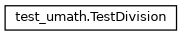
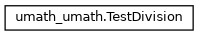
  digraph {
    rankdir=LR
-   n1 [color=black fillcolor=white fontname=Helvetica fontsize=10 height=0.2 label="test_umath.TestDivision" shape=record style=filled width=0.4]
+   n1 [color=black fillcolor=white fontname=Helvetica fontsize=10 height=0.2 label="umath_umath.TestDivision" shape=record style=filled width=0.4]
  }
